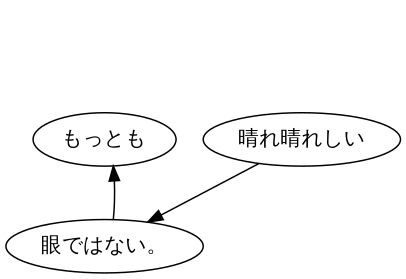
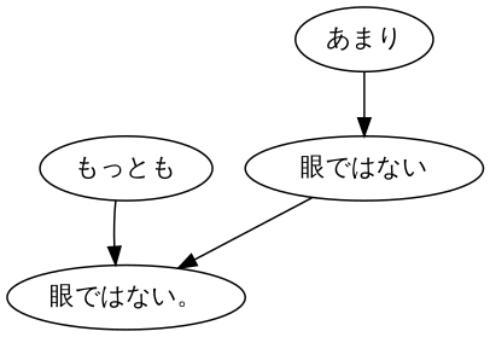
  digraph {
    fontname="Noto Serif"
    node [fontname="Noto Serif"]
    edge [fontname="Noto Serif"]
    n1 [label="もっとも"]
    n2 [label="眼ではない。"]
-   n3 [label="晴れ晴れしい"]
-   n2 -> n1
+   n3 [label="眼ではない"]
+   n4 [label="あまり"]
+   n1 -> n2
    n3 -> n2
+   n4 -> n3
  }
